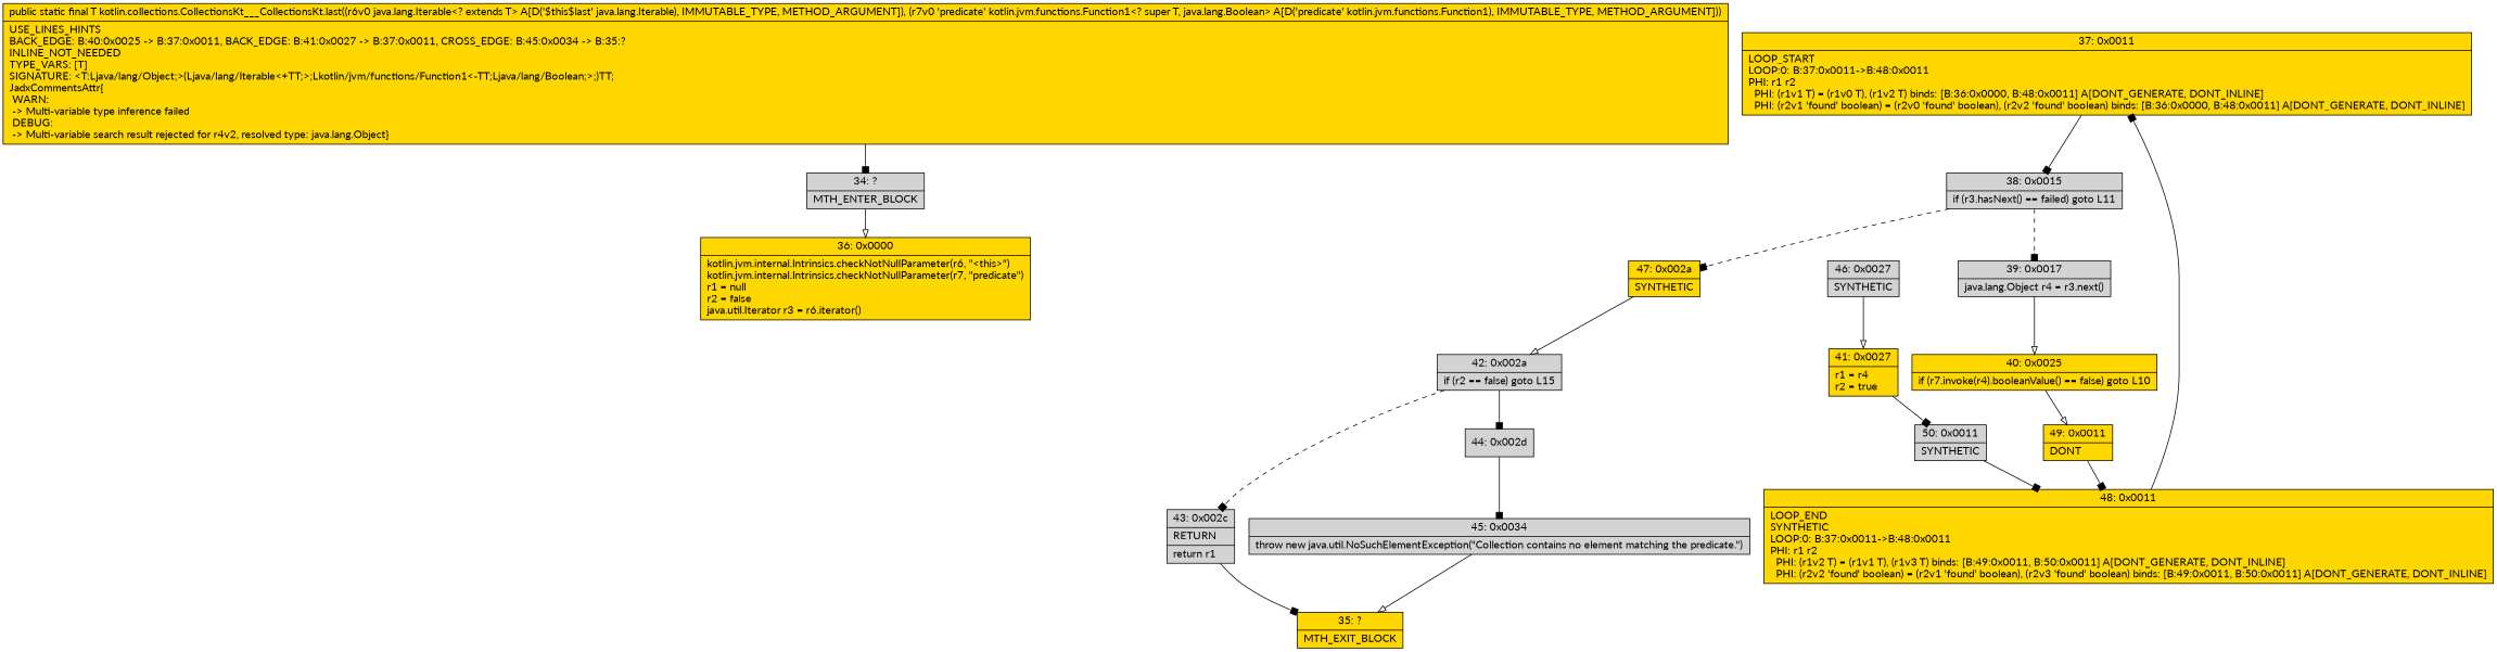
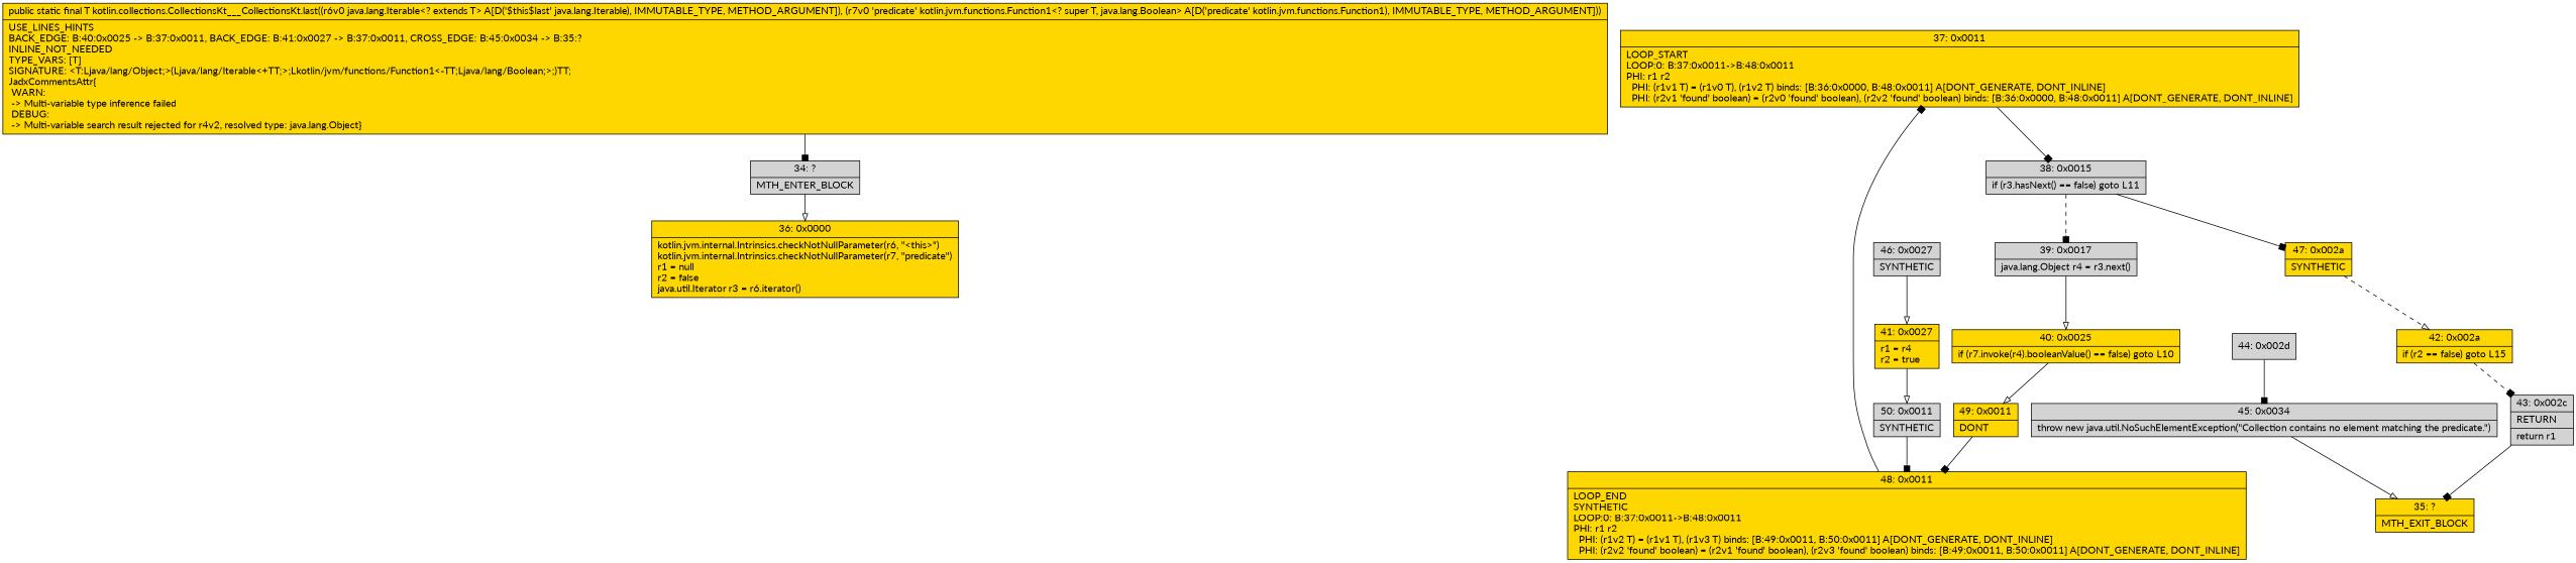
  digraph {
    fontname=Lato
    node [fillcolor=gold fontname=Lato shape=record style=filled]
    edge [arrowhead=box fontname=Lato]
    n1 [fillcolor=lightgrey label="{34\:\ ?|MTH_ENTER_BLOCK\l}"]
    n2 [label="{36\:\ 0x0000|kotlin.jvm.internal.Intrinsics.checkNotNullParameter(r6, \"\<this\>\")\lkotlin.jvm.internal.Intrinsics.checkNotNullParameter(r7, \"predicate\")\lr1 = null\lr2 = false\ljava.util.Iterator r3 = r6.iterator()\l}"]
    n3 [label="{37\:\ 0x0011|LOOP_START\lLOOP:0: B:37:0x0011\-\>B:48:0x0011\lPHI: r1 r2 \l  PHI: (r1v1 T) = (r1v0 T), (r1v2 T) binds: [B:36:0x0000, B:48:0x0011] A[DONT_GENERATE, DONT_INLINE]\l  PHI: (r2v1 'found' boolean) = (r2v0 'found' boolean), (r2v2 'found' boolean) binds: [B:36:0x0000, B:48:0x0011] A[DONT_GENERATE, DONT_INLINE]\l}"]
-   n4 [fillcolor=lightgrey label="{38\:\ 0x0015|if (r3.hasNext() == failed) goto L11\l}"]
+   n4 [fillcolor=lightgrey label="{38\:\ 0x0015|if (r3.hasNext() == false) goto L11\l}"]
    n5 [fillcolor=lightgrey label="{39\:\ 0x0017|java.lang.Object r4 = r3.next()\l}"]
    n6 [label="{47\:\ 0x002a|SYNTHETIC\l}"]
    n7 [label="{40\:\ 0x0025|if (r7.invoke(r4).booleanValue() == false) goto L10\l}"]
-   n8 [fillcolor=lightgrey label="{42\:\ 0x002a|if (r2 == false) goto L15\l}"]
+   n8 [label="{42\:\ 0x002a|if (r2 == false) goto L15\l}"]
    n9 [label="{49\:\ 0x0011|DONT\l}"]
    n10 [fillcolor=lightgrey label="{46\:\ 0x0027|SYNTHETIC\l}"]
    n11 [label="{41\:\ 0x0027|r1 = r4\lr2 = true\l}"]
    n12 [label="{48\:\ 0x0011|LOOP_END\lSYNTHETIC\lLOOP:0: B:37:0x0011\-\>B:48:0x0011\lPHI: r1 r2 \l  PHI: (r1v2 T) = (r1v1 T), (r1v3 T) binds: [B:49:0x0011, B:50:0x0011] A[DONT_GENERATE, DONT_INLINE]\l  PHI: (r2v2 'found' boolean) = (r2v1 'found' boolean), (r2v3 'found' boolean) binds: [B:49:0x0011, B:50:0x0011] A[DONT_GENERATE, DONT_INLINE]\l}"]
    n13 [fillcolor=lightgrey label="{50\:\ 0x0011|SYNTHETIC\l}"]
    n14 [fillcolor=lightgrey label="{43\:\ 0x002c|RETURN\l|return r1\l}"]
    n15 [fillcolor=lightgrey label="{44\:\ 0x002d}"]
    n16 [label="{35\:\ ?|MTH_EXIT_BLOCK\l}"]
    n17 [fillcolor=lightgrey label="{45\:\ 0x0034|throw new java.util.NoSuchElementException(\"Collection contains no element matching the predicate.\")\l}"]
    n18 [label="{public static final T kotlin.collections.CollectionsKt___CollectionsKt.last((r6v0 java.lang.Iterable\<? extends T\> A[D('$this$last' java.lang.Iterable), IMMUTABLE_TYPE, METHOD_ARGUMENT]), (r7v0 'predicate' kotlin.jvm.functions.Function1\<? super T, java.lang.Boolean\> A[D('predicate' kotlin.jvm.functions.Function1), IMMUTABLE_TYPE, METHOD_ARGUMENT]))  | USE_LINES_HINTS\lBACK_EDGE: B:40:0x0025 \-\> B:37:0x0011, BACK_EDGE: B:41:0x0027 \-\> B:37:0x0011, CROSS_EDGE: B:45:0x0034 \-\> B:35:?\lINLINE_NOT_NEEDED\lTYPE_VARS: [T]\lSIGNATURE: \<T:Ljava\/lang\/Object;\>(Ljava\/lang\/Iterable\<+TT;\>;Lkotlin\/jvm\/functions\/Function1\<\-TT;Ljava\/lang\/Boolean;\>;)TT;\lJadxCommentsAttr\{\l WARN: \l \-\> Multi\-variable type inference failed\l DEBUG: \l \-\> Multi\-variable search result rejected for r4v2, resolved type: java.lang.Object\}\l}"]
    n1 -> n2 [arrowhead=onormal]
    n3 -> n4
    n4 -> n5 [style=dashed]
-   n4 -> n6 [style=dashed]
+   n4 -> n6
    n5 -> n7 [arrowhead=onormal]
-   n6 -> n8 [arrowhead=onormal]
+   n6 -> n8 [arrowhead=onormal style=dashed]
    n7 -> n9 [arrowhead=onormal]
    n8 -> n14 [style=dashed]
-   n8 -> n15
    n9 -> n12
    n10 -> n11 [arrowhead=onormal]
-   n11 -> n13
+   n11 -> n13 [arrowhead=onormal]
    n12 -> n3
    n13 -> n12
    n14 -> n16
    n15 -> n17
    n17 -> n16 [arrowhead=onormal]
    n18 -> n1
  }
